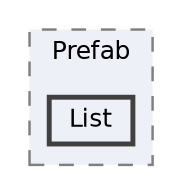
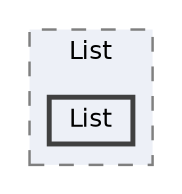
  digraph {
    compound=true
    rankdir=LR
    n1 [color=grey25 fillcolor="#edf0f7" fontname=Helvetica fontsize=10 height=0.2 label=List shape=box style="filled,bold" width=0.4]
    subgraph cluster_1 {
      bgcolor="#edf0f7"
      fontname=Helvetica
      fontsize=10
-     label=Prefab
+     label=List
      pencolor=grey50
      style="filled,dashed"
      n1
    }
  }
